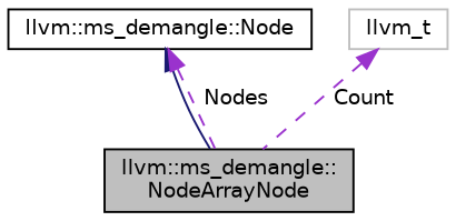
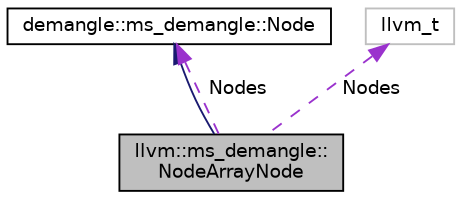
  digraph {
    node [color=black fontname=Helvetica fontsize=10 shape=record]
    edge [color=darkorchid3 dir=back fontname=Helvetica fontsize=10 labelfontname=Helvetica labelfontsize=10 style=dashed]
    n1 [fillcolor=grey75 fontcolor=black height=0.2 label="llvm::ms_demangle::\lNodeArrayNode" style=filled width=0.4]
-   n2 [height=0.2 label="llvm::ms_demangle::Node" width=0.4]
+   n2 [height=0.2 label="demangle::ms_demangle::Node" width=0.4]
    n3 [color=grey75 height=0.2 label=llvm_t width=0.4]
    n2 -> n1 [color=midnightblue style=solid]
    n2 -> n1 [label=" Nodes"]
-   n3 -> n1 [label=" Count"]
+   n3 -> n1 [label=" Nodes"]
  }
